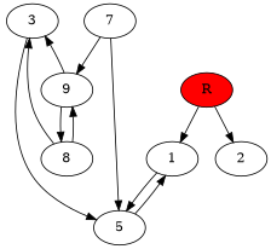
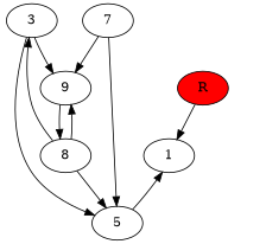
  digraph {
    1
    5
    3
    n4 [label=9]
    8
    7
    R [fillcolor="#ff0000" style=filled]
-   2
-   1 -> 5
+   8 -> 5
    5 -> 1
    3 -> 5
-   n4 -> 3
+   3 -> n4
    n4 -> 8
    8 -> 3
    8 -> n4
    7 -> 5
    7 -> n4
    R -> 1
-   R -> 2
  }
